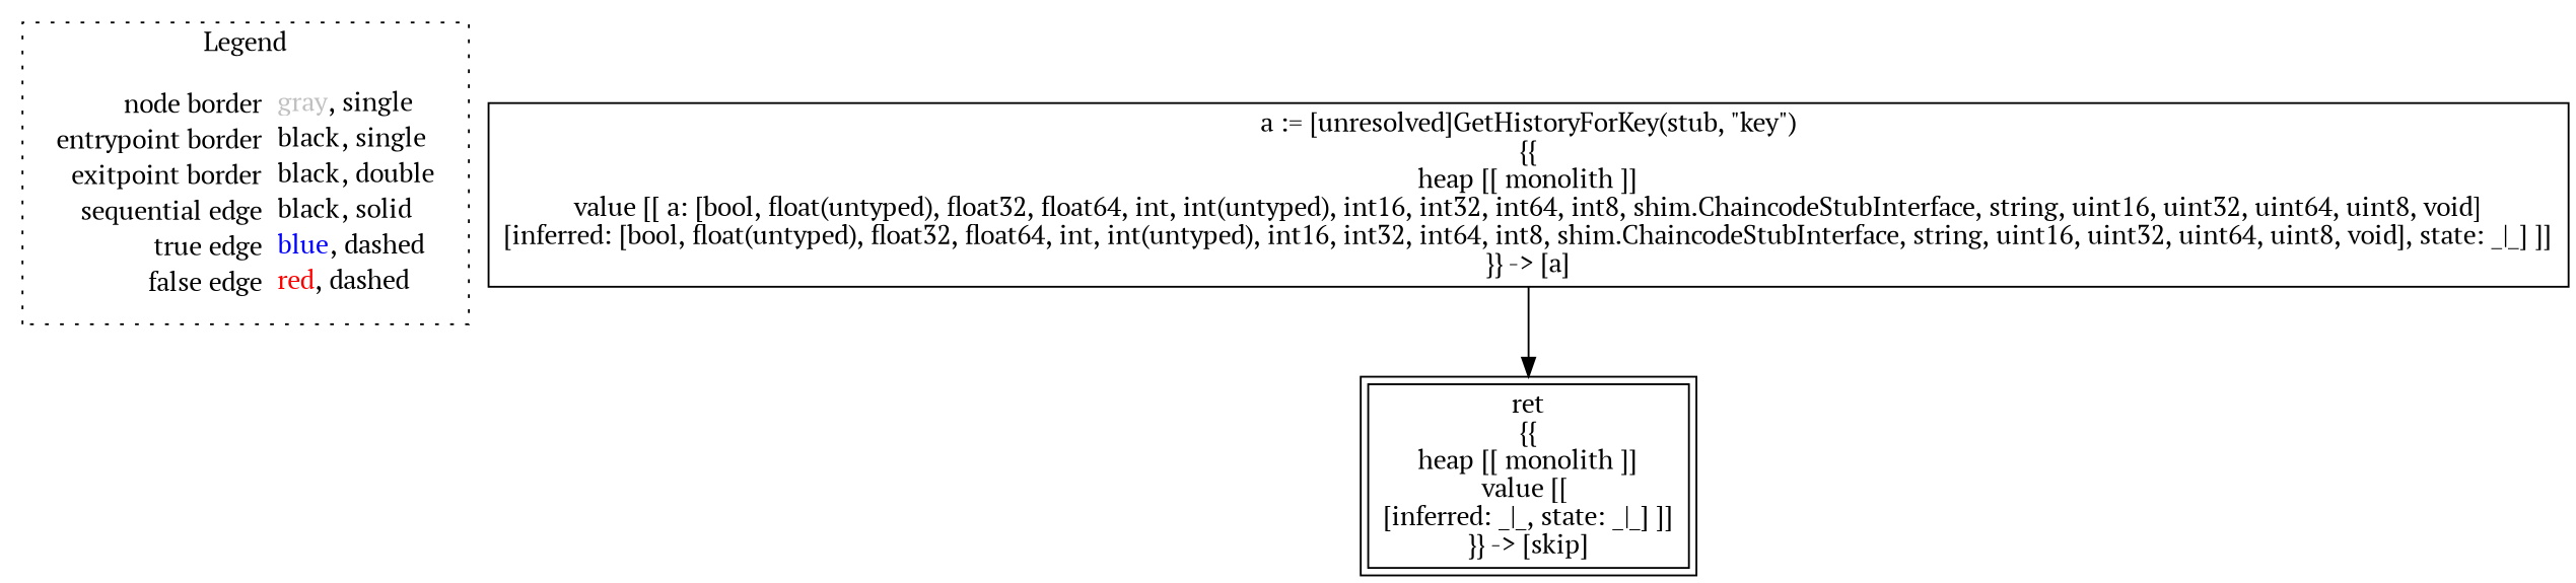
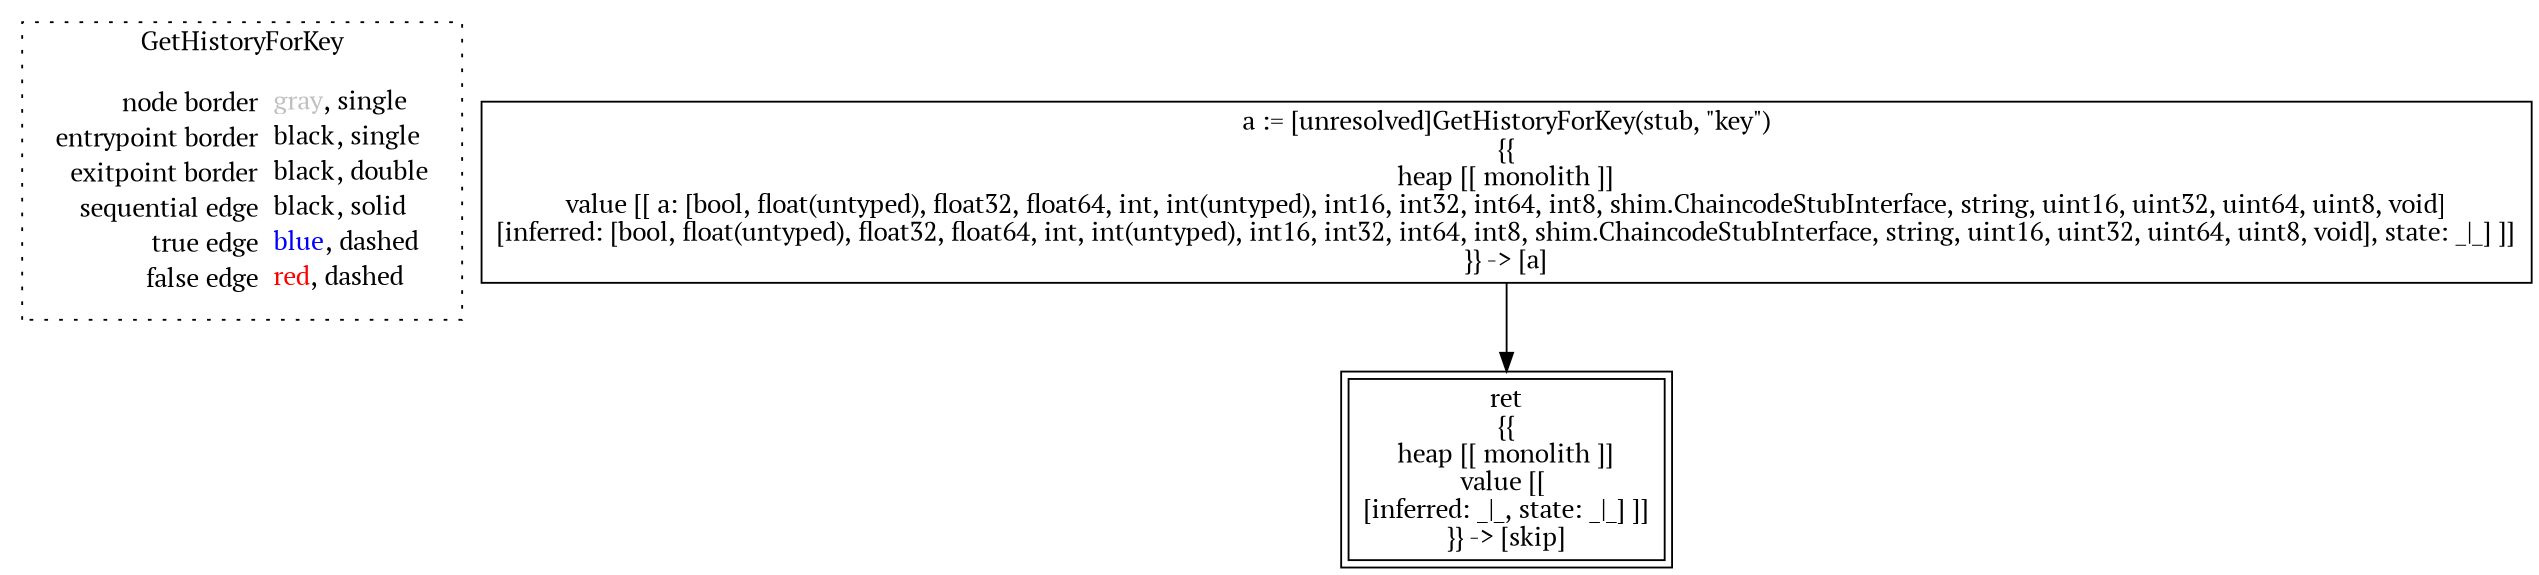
  digraph {
    fontname="PT Serif"
    node [shape=rect fontname="PT Serif" color=black]
    n1 [label=<<table border="0" cellpadding="2" cellspacing="0" cellborder="0"><tr><td align="right">node border&nbsp;</td><td align="left"><font color="gray">gray</font>, single</td></tr><tr><td align="right">entrypoint border&nbsp;</td><td align="left"><font color="black">black</font>, single</td></tr><tr><td align="right">exitpoint border&nbsp;</td><td align="left"><font color="black">black</font>, double</td></tr><tr><td align="right">sequential edge&nbsp;</td><td align="left"><font color="black">black</font>, solid</td></tr><tr><td align="right">true edge&nbsp;</td><td align="left"><font color="blue">blue</font>, dashed</td></tr><tr><td align="right">false edge&nbsp;</td><td align="left"><font color="red">red</font>, dashed</td></tr></table>> shape=plaintext color=""]
    n2 [label=<a := [unresolved]GetHistoryForKey(stub, &quot;key&quot;)<BR/>{{<BR/>heap [[ monolith ]]<BR/>value [[ a: [bool, float(untyped), float32, float64, int, int(untyped), int16, int32, int64, int8, shim.ChaincodeStubInterface, string, uint16, uint32, uint64, uint8, void]<BR/>[inferred: [bool, float(untyped), float32, float64, int, int(untyped), int16, int32, int64, int8, shim.ChaincodeStubInterface, string, uint16, uint32, uint64, uint8, void], state: _|_] ]]<BR/>}} -&gt; [a]>]
    n3 [label=<ret<BR/>{{<BR/>heap [[ monolith ]]<BR/>value [[ <BR/>[inferred: _|_, state: _|_] ]]<BR/>}} -&gt; [skip]> peripheries=2]
    subgraph cluster_1 {
-     label=Legend
+     label=GetHistoryForKey
      style=dotted
      n1
    }
    n2 -> n3 [color=black fontname="PT Serif"]
  }
